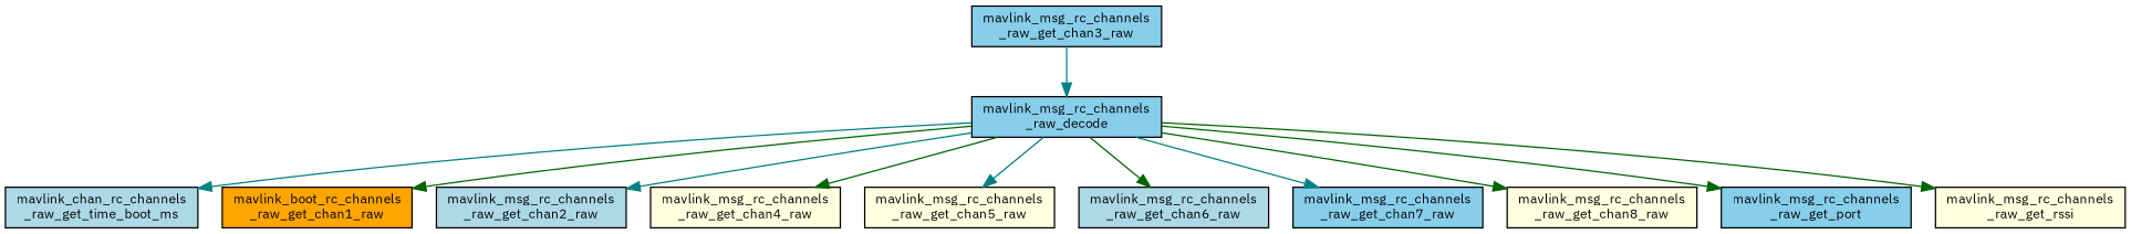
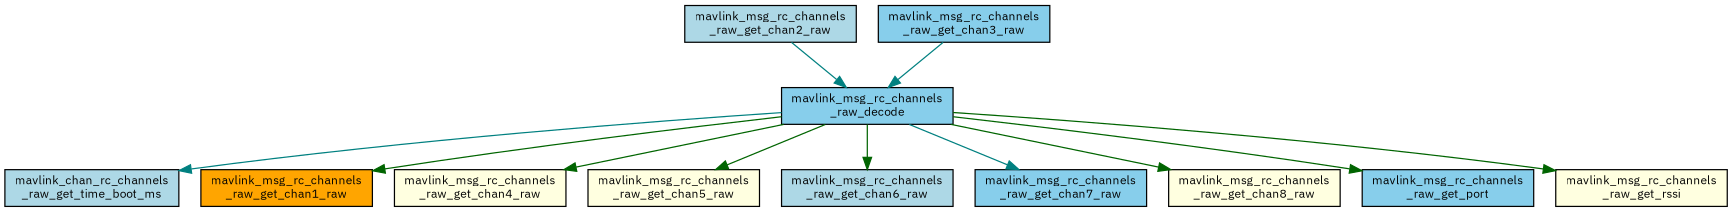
  digraph {
    fontname="IBM Plex Sans"
    rankdir=TB
    node [color=black fillcolor=skyblue fontname="IBM Plex Sans" fontsize=10 shape=record style=filled]
    edge [color=darkgreen fontname="IBM Plex Sans" fontsize=10 labelfontname=Helvetica labelfontsize=10 style=solid]
    n1 [fontcolor=black height=0.2 label="mavlink_msg_rc_channels\l_raw_decode" width=0.4]
    n2 [fillcolor=lightblue height=0.2 label="mavlink_chan_rc_channels\l_raw_get_time_boot_ms" width=0.4]
-   n3 [fillcolor=orange height=0.2 label="mavlink_boot_rc_channels\l_raw_get_chan1_raw" width=0.4]
+   n3 [fillcolor=orange height=0.2 label="mavlink_msg_rc_channels\l_raw_get_chan1_raw" width=0.4]
    n4 [fillcolor=lightblue height=0.2 label="mavlink_msg_rc_channels\l_raw_get_chan2_raw" width=0.4]
    n5 [fillcolor=lightyellow height=0.2 label="mavlink_msg_rc_channels\l_raw_get_chan4_raw" width=0.4]
    n6 [fillcolor=lightyellow height=0.2 label="mavlink_msg_rc_channels\l_raw_get_chan5_raw" width=0.4]
    n7 [fillcolor=lightblue height=0.2 label="mavlink_msg_rc_channels\l_raw_get_chan6_raw" width=0.4]
    n8 [height=0.2 label="mavlink_msg_rc_channels\l_raw_get_chan7_raw" width=0.4]
    n9 [fillcolor=lightyellow height=0.2 label="mavlink_msg_rc_channels\l_raw_get_chan8_raw" width=0.4]
    n10 [height=0.2 label="mavlink_msg_rc_channels\l_raw_get_port" width=0.4]
    n11 [fillcolor=lightyellow height=0.2 label="mavlink_msg_rc_channels\l_raw_get_rssi" width=0.4]
    n12 [height=0.2 label="mavlink_msg_rc_channels\l_raw_get_chan3_raw" width=0.4]
    n1 -> n2 [color=teal]
    n1 -> n3
-   n1 -> n4 [color=teal]
+   n4 -> n1 [color=teal]
    n1 -> n5
-   n1 -> n6 [color=teal]
+   n1 -> n6
    n1 -> n7
    n1 -> n8 [color=teal]
    n1 -> n9
    n1 -> n10
    n1 -> n11
    n12 -> n1 [color=teal]
  }
